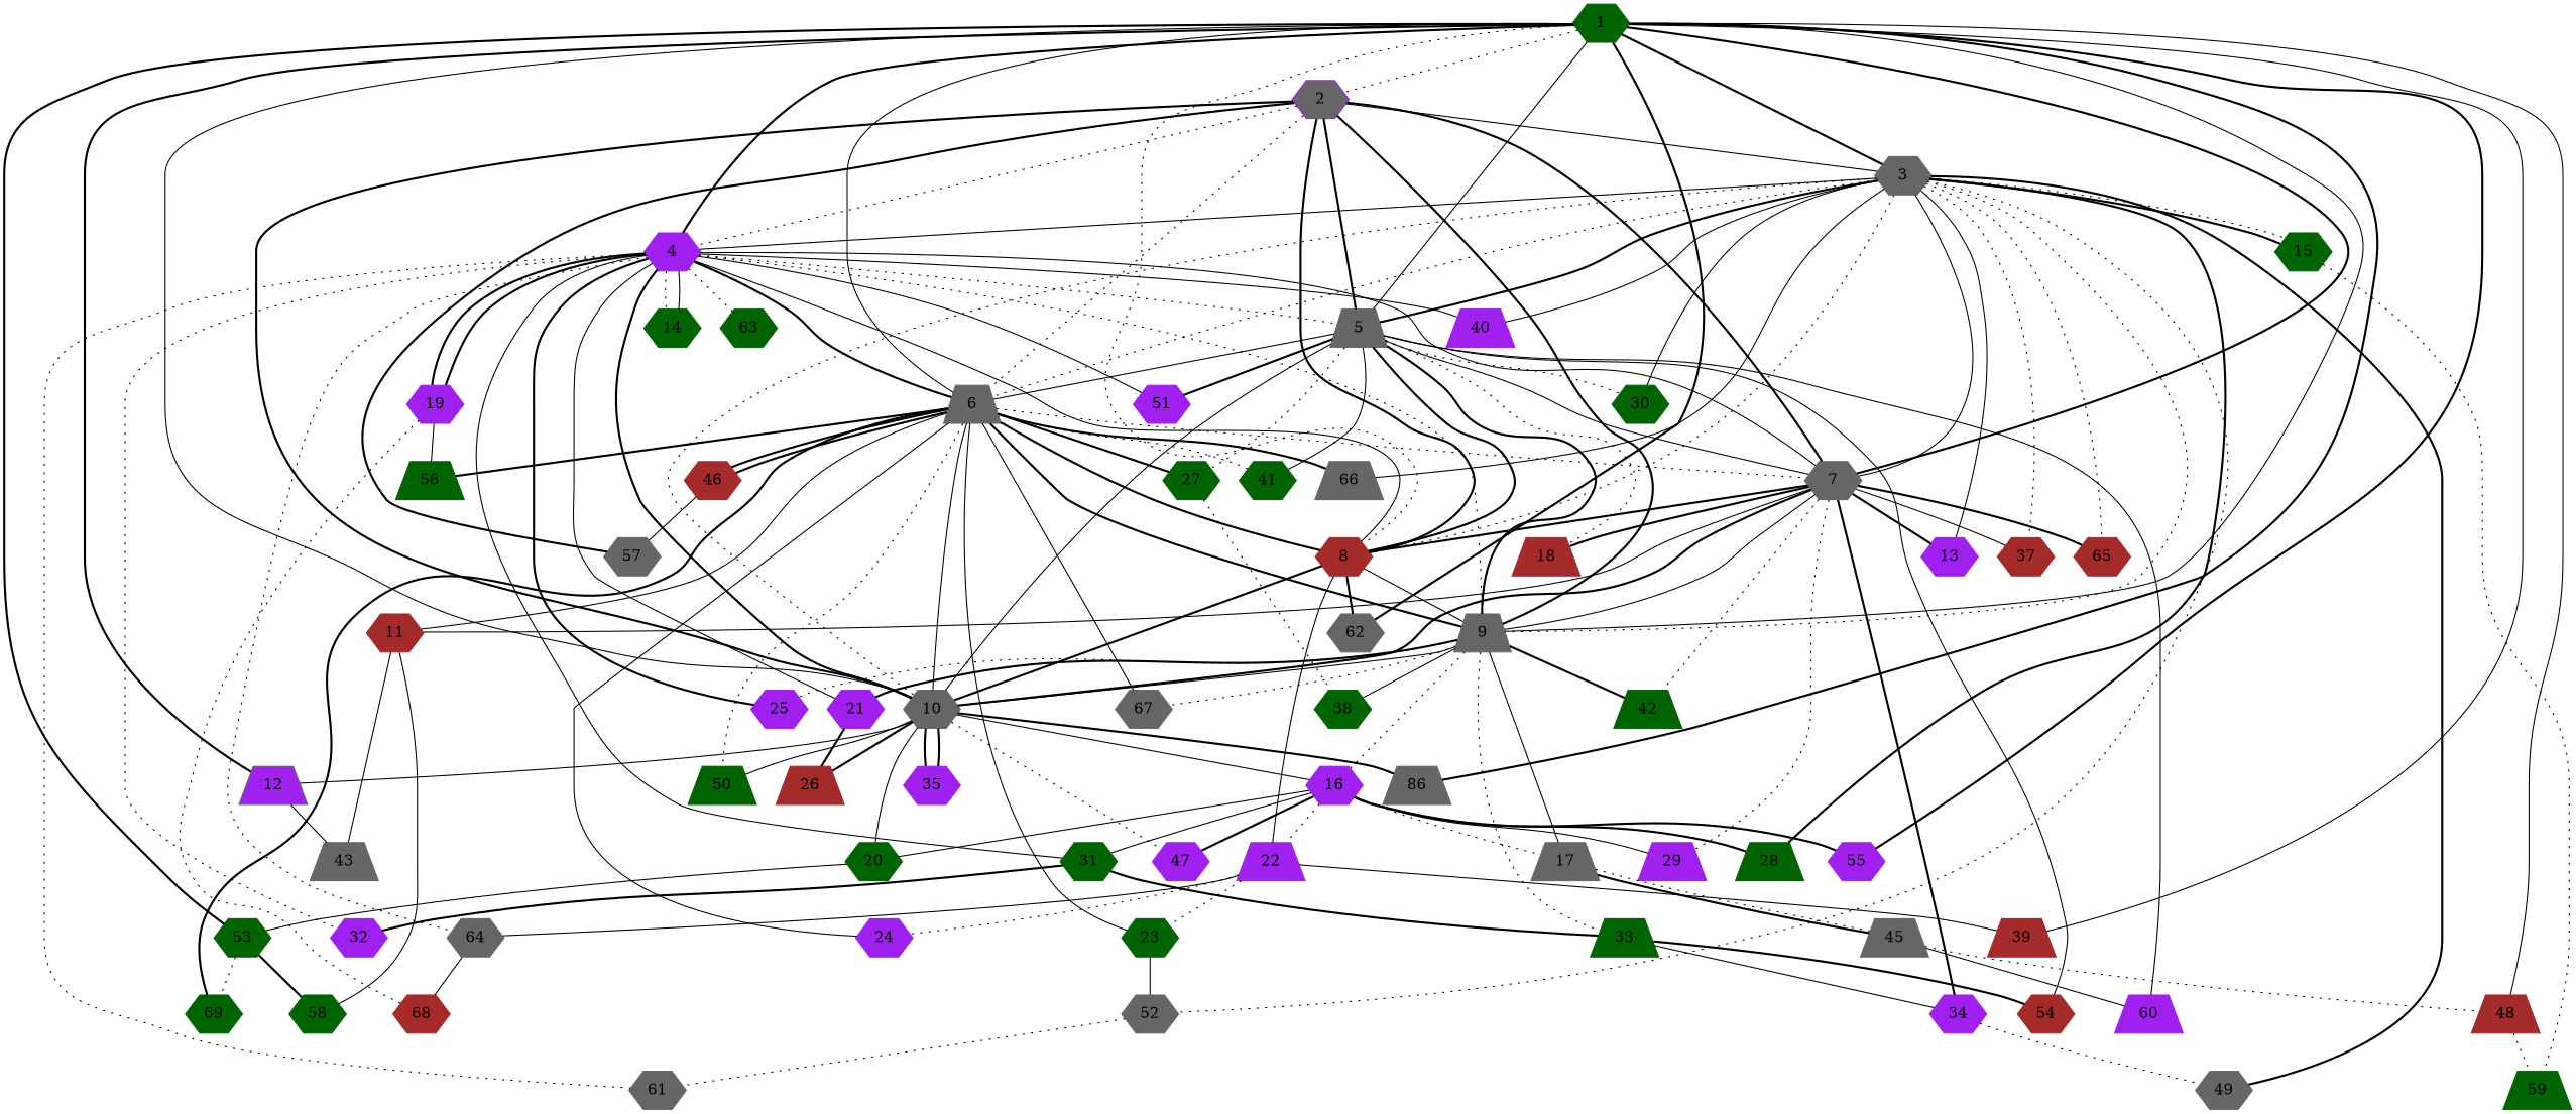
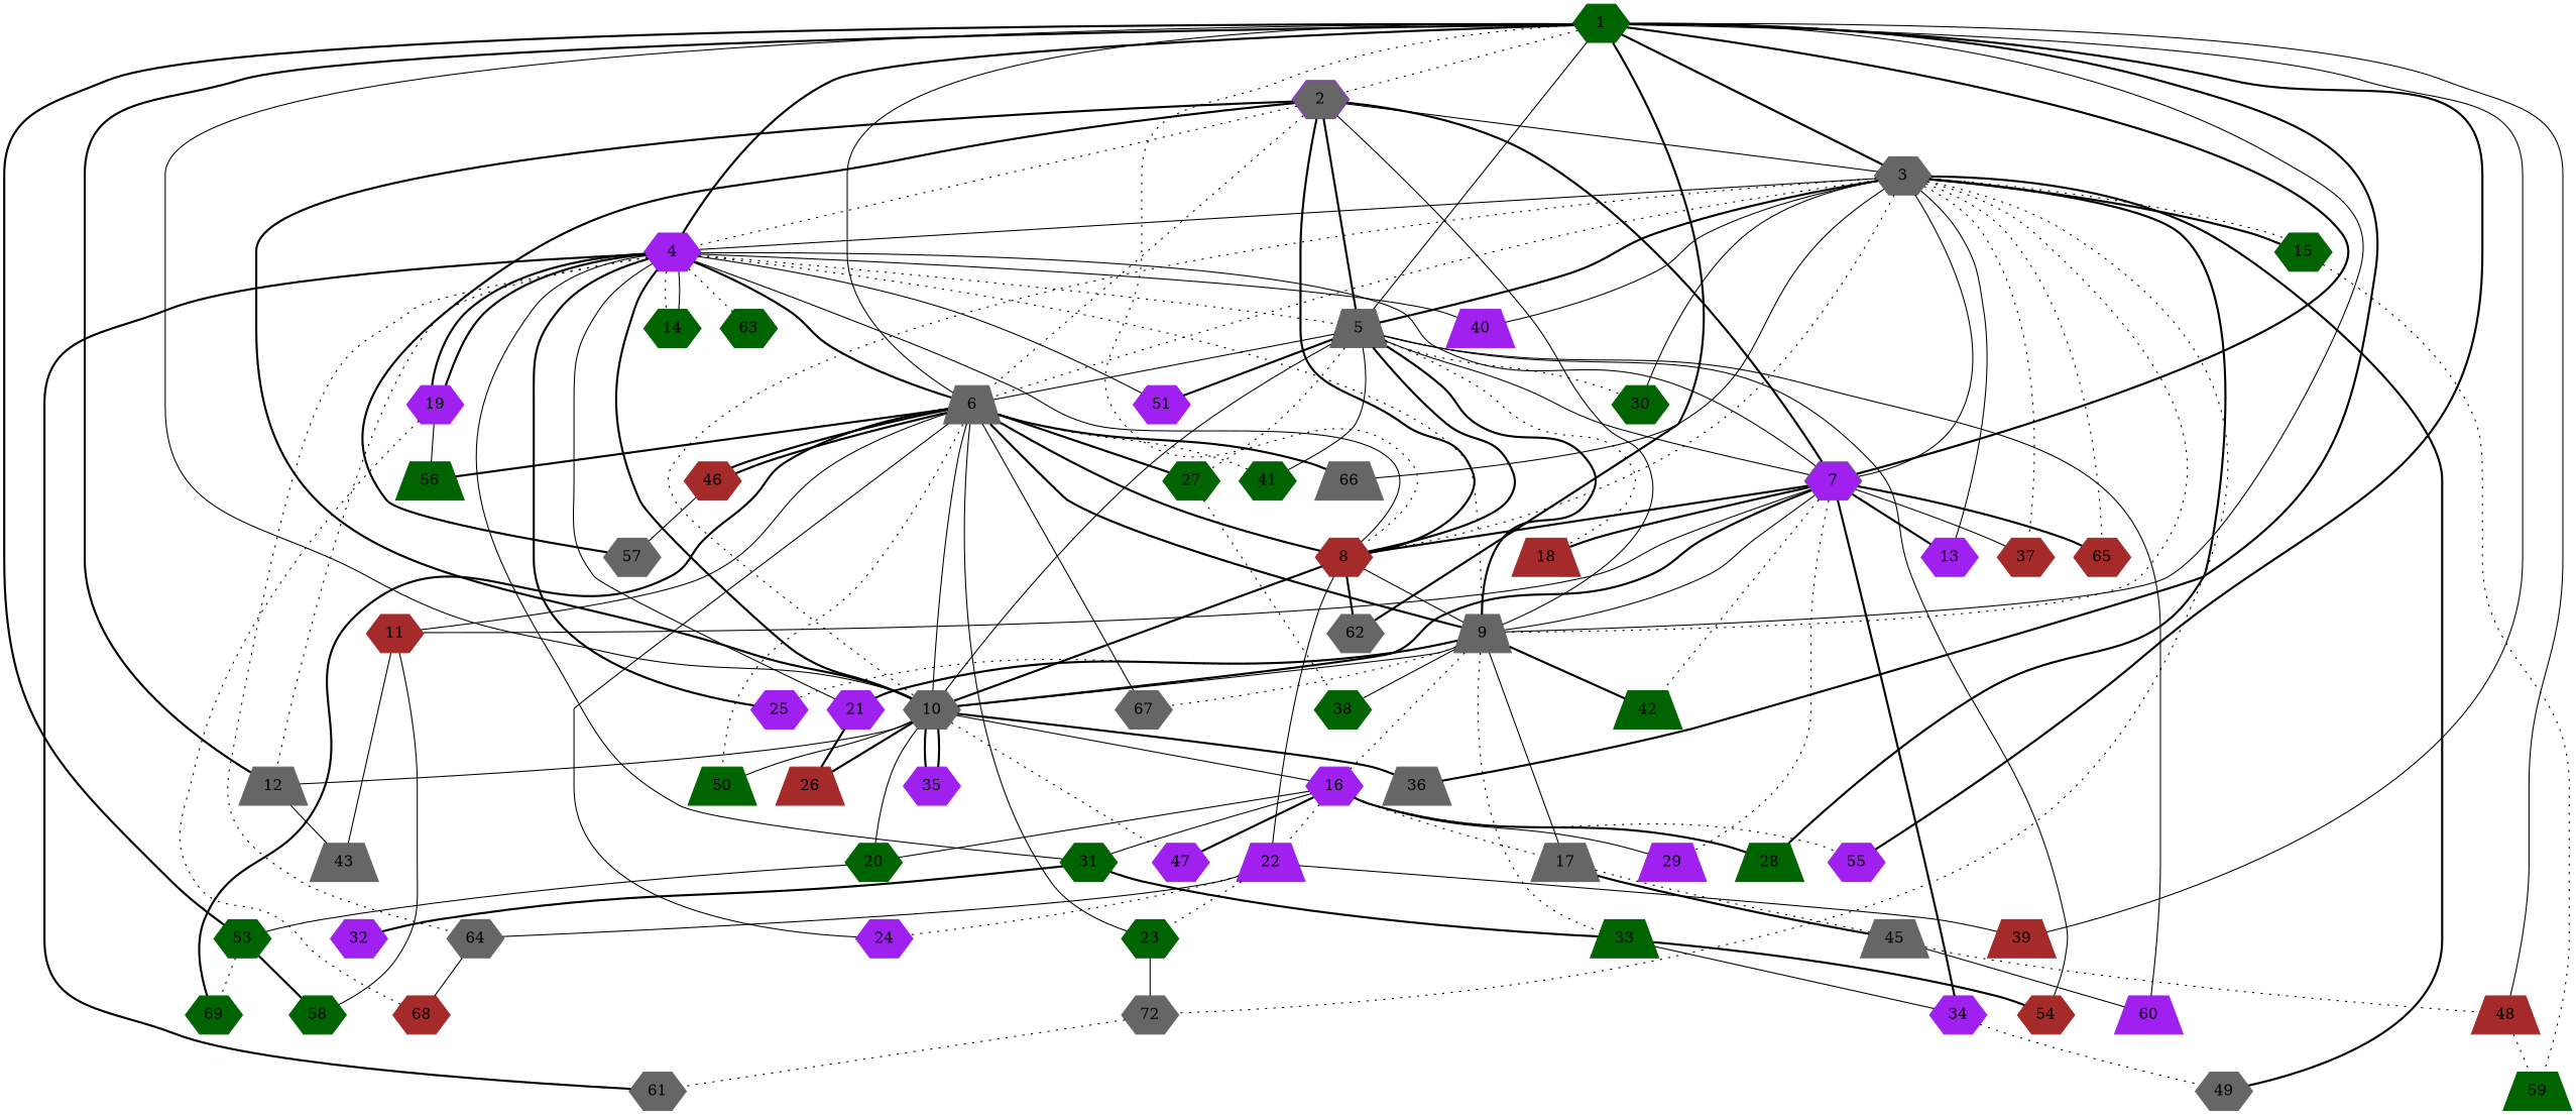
  graph {
    node [color=darkgreen shape=hexagon style=filled]
    edge [style=solid]
    2 [color=purple fillcolor=gray40]
    1
    3 [color=gray40]
    4 [color=purple]
    5 [color=gray40 shape=trapezium]
    6 [color=gray40 shape=trapezium]
-   7 [color=gray40]
+   7 [color=gray40 fillcolor=purple]
    8 [color=brown]
    9 [color=gray40 shape=trapezium]
    10 [color=gray40]
-   12 [color=gray40 shape=trapezium fillcolor=purple]
-   36 [color=gray40 shape=trapezium label=86]
+   12 [color=gray40 shape=trapezium]
+   36 [color=gray40 shape=trapezium]
    39 [color=brown shape=trapezium]
    48 [color=brown shape=trapezium]
    53
    55 [color=purple]
    62 [color=gray40]
    57 [color=gray40]
    13 [color=purple]
    15
    28 [shape=trapezium]
    30
    37 [color=brown]
    40 [color=purple shape=trapezium]
    49 [color=gray40]
-   52 [color=gray40]
+   52 [color=gray40 label=72]
    65 [color=brown]
    66 [color=gray40 shape=trapezium]
    14
    19 [color=purple]
    21 [color=purple]
    25 [color=purple]
    31
    32 [color=purple]
    51 [color=purple]
    61 [color=gray40]
    63
    64 [color=gray40]
    18 [color=brown shape=trapezium]
    27
    41
    54 [color=brown]
    60 [color=purple shape=trapezium]
    11 [color=brown]
    23
    24 [color=purple]
    46 [color=brown]
    50 [shape=trapezium]
    56 [shape=trapezium]
    67 [color=gray40]
    69
    29 [color=purple shape=trapezium]
    34 [color=purple]
    42 [shape=trapezium]
    22 [color=purple shape=trapezium]
    16 [color=purple]
    17 [color=gray40 shape=trapezium]
    33 [shape=trapezium]
    38
    20
    26 [color=brown shape=trapezium]
    35 [color=purple]
    47 [color=purple]
    43 [color=gray40 shape=trapezium]
    59 [shape=trapezium]
    58
    68 [color=brown]
    45 [color=gray40 shape=trapezium]
    2 -- 3
    2 -- 4 [style=dotted]
    2 -- 5 [style=bold]
    2 -- 6 [style=dotted]
    2 -- 7 [style=bold]
    2 -- 8 [style=bold]
-   2 -- 9 [style=bold]
+   2 -- 9
    2 -- 10 [style=bold]
    2 -- 57 [style=bold]
    1 -- 2 [style=dotted]
    1 -- 3 [style=bold]
    1 -- 4 [style=bold]
    1 -- 5
    1 -- 6
    1 -- 7 [style=bold]
    1 -- 8 [style=dotted]
    1 -- 9
    1 -- 10
    1 -- 12 [style=bold]
    1 -- 36 [style=bold]
    1 -- 39
    1 -- 48
    1 -- 53 [style=bold]
    1 -- 55 [style=bold]
    1 -- 62 [style=bold]
    3 -- 4
    3 -- 5 [style=bold]
    3 -- 6 [style=dotted]
    3 -- 7
    3 -- 8 [style=dotted]
    3 -- 9 [style=dotted]
    3 -- 10 [style=dotted]
    3 -- 13
    3 -- 15 [style=bold]
    3 -- 15 [style=dotted]
    3 -- 28 [style=bold]
    3 -- 30
    3 -- 37 [style=dotted]
    3 -- 40
    3 -- 49 [style=bold]
    3 -- 52 [style=dotted]
    3 -- 65 [style=dotted]
    3 -- 66
    4 -- 5 [style=dotted]
    4 -- 6 [style=bold]
    4 -- 7
    4 -- 8
    4 -- 9 [style=dotted]
    4 -- 10 [style=bold]
    4 -- 40
    4 -- 14 [style=dotted]
    4 -- 14
    4 -- 19 [style=bold]
    4 -- 19 [style=bold]
    4 -- 21
    4 -- 25 [style=bold]
    4 -- 31
-   4 -- 32 [style=dotted]
+   4 -- 12 [style=dotted]
    4 -- 51
-   4 -- 61 [style=dotted]
+   4 -- 61 [style=bold]
    4 -- 63 [style=dotted]
    4 -- 64 [style=dotted]
    5 -- 6
    5 -- 7
    5 -- 8 [style=bold]
    5 -- 9 [style=bold]
    5 -- 10
    5 -- 30 [style=dotted]
    5 -- 51 [style=bold]
    5 -- 18 [style=dotted]
    5 -- 27 [style=dotted]
    5 -- 41
    5 -- 54
    5 -- 60
-   6 -- 7 [style=dotted]
    6 -- 8 [style=bold]
    6 -- 9 [style=bold]
    6 -- 10
    6 -- 66 [style=bold]
    6 -- 27 [style=bold]
    6 -- 41 [style=dotted]
    6 -- 11
    6 -- 23
    6 -- 24
    6 -- 46 [style=bold]
    6 -- 46 [style=bold]
    6 -- 50 [style=dotted]
    6 -- 56 [style=bold]
    6 -- 67
    6 -- 69 [style=bold]
    7 -- 8 [style=bold]
    7 -- 9
    7 -- 10 [style=bold]
    7 -- 13 [style=bold]
    7 -- 37
    7 -- 65 [style=bold]
    7 -- 18 [style=bold]
    7 -- 11
    7 -- 29 [style=dotted]
    7 -- 34 [style=bold]
    7 -- 42 [style=dotted]
    8 -- 9
    8 -- 10 [style=bold]
    8 -- 62 [style=bold]
    8 -- 22
    9 -- 10
    9 -- 21 [style=bold]
    9 -- 25 [style=dotted]
    9 -- 67 [style=dotted]
    9 -- 42 [style=bold]
    9 -- 16 [style=dotted]
    9 -- 17
    9 -- 33 [style=dotted]
    9 -- 38
    10 -- 12
    10 -- 36 [style=bold]
    10 -- 50
    10 -- 16
    10 -- 20
    10 -- 26 [style=bold]
    10 -- 35 [style=bold]
    10 -- 35 [style=bold]
    10 -- 47 [style=dotted]
    12 -- 43
    48 -- 59 [style=dotted]
    53 -- 69 [style=dotted]
    53 -- 58 [style=bold]
    15 -- 59 [style=dotted]
    52 -- 61 [style=dotted]
    19 -- 56
    19 -- 68 [style=dotted]
    21 -- 26 [style=bold]
    31 -- 32 [style=bold]
    31 -- 33 [style=bold]
    64 -- 68
    27 -- 38 [style=dotted]
    11 -- 43
    11 -- 58
    23 -- 52
    46 -- 57
    34 -- 49 [style=dotted]
    22 -- 39
    22 -- 64
    22 -- 23 [style=dotted]
    22 -- 24 [style=dotted]
-   16 -- 55 [style=bold]
+   16 -- 55 [style=dotted]
    16 -- 28 [style=bold]
    16 -- 31
    16 -- 29
    16 -- 22 [style=dotted]
    16 -- 17 [style=dotted]
    16 -- 20
    16 -- 47 [style=bold]
    17 -- 45 [style=bold]
    17 -- 45 [style=dotted]
    33 -- 54 [style=bold]
    33 -- 34
    20 -- 53
    45 -- 48 [style=dotted]
    45 -- 60
  }
